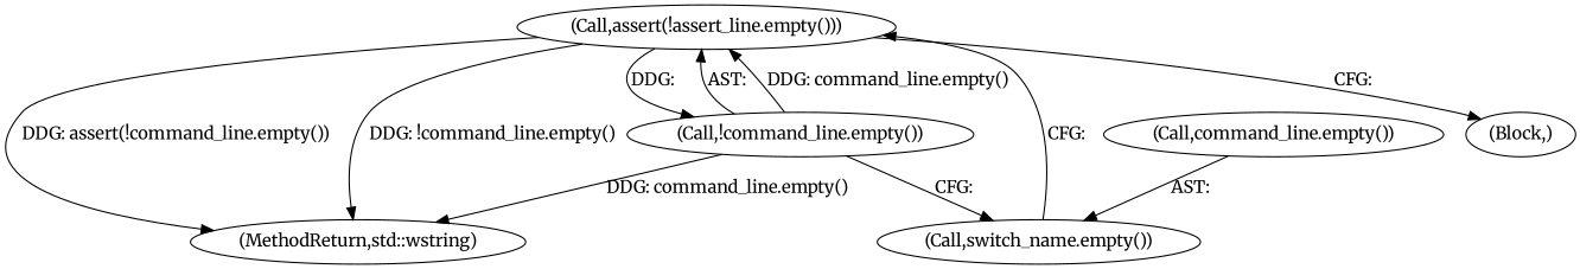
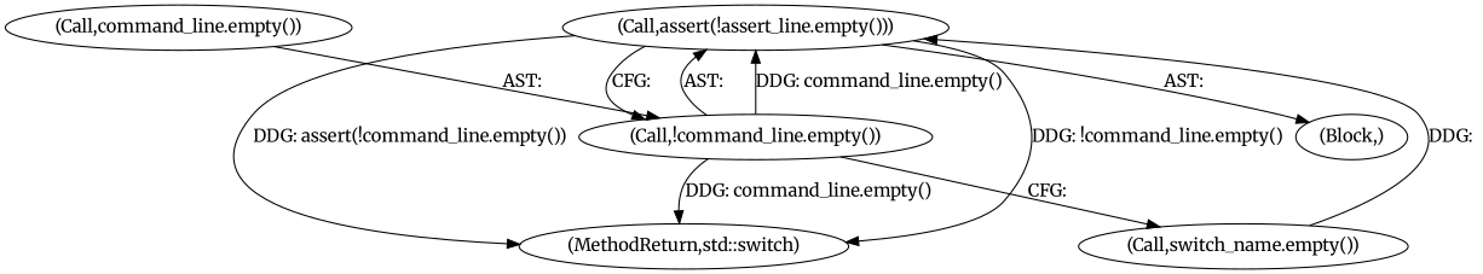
  digraph {
    fontname=Merriweather
    node [fontname=Merriweather]
    edge [fontname=Merriweather]
    n1 [label="(Call,assert(!assert_line.empty()))"]
    n2 [label="(Call,!command_line.empty())"]
-   n3 [label="(MethodReturn,std::wstring)"]
+   n3 [label="(MethodReturn,std::switch)"]
    n4 [label="(Block,)"]
    n5 [label="(Call,switch_name.empty())"]
    n6 [label="(Call,command_line.empty())"]
-   n1 -> n2 [label="DDG: "]
+   n1 -> n2 [label="CFG: "]
    n1 -> n3 [label="DDG: assert(!command_line.empty())"]
    n1 -> n3 [label="DDG: !command_line.empty()"]
-   n1 -> n4 [label="CFG: "]
+   n1 -> n4 [label="AST: "]
    n2 -> n1 [label="AST: "]
    n2 -> n1 [label="DDG: command_line.empty()"]
    n2 -> n3 [label="DDG: command_line.empty()"]
    n2 -> n5 [label="CFG: "]
-   n5 -> n1 [label="CFG: "]
-   n6 -> n5 [label="AST: "]
+   n5 -> n1 [label="DDG: "]
+   n6 -> n2 [label="AST: "]
  }
